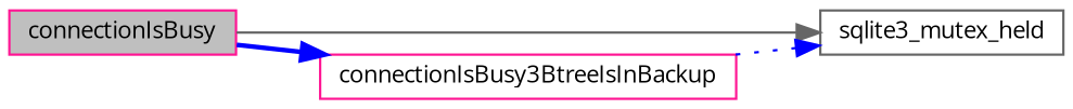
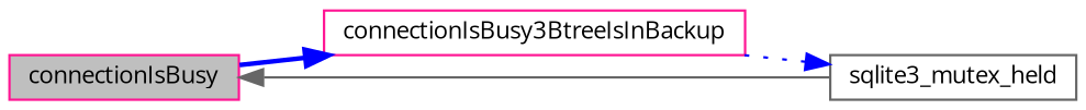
  digraph {
    fontname="Open Sans"
    rankdir=LR
    node [color=deeppink fillcolor=white fontname="Open Sans" fontsize=10 shape=record style=filled]
    edge [color=blue fontname="Open Sans" fontsize=10 labelfontname=FreeSans labelfontsize=10]
    n1 [fillcolor=grey75 fontcolor=black height=0.2 label=connectionIsBusy width=0.4]
    n2 [color=gray40 height=0.2 label=sqlite3_mutex_held width=0.4]
    n3 [height=0.2 label=connectionIsBusy3BtreeIsInBackup width=0.4]
-   n1 -> n2 [color=gray40 style=solid]
+   n2 -> n1 [color=gray40 style=solid]
    n1 -> n3 [style=bold]
    n3 -> n2 [style=dotted]
  }
